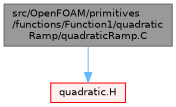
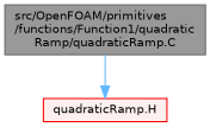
  digraph {
    node [fontname=Helvetica fontsize=10 shape=box style=filled]
    n1 [color=gray40 fillcolor=grey60 fontcolor=black height=0.2 label="src/OpenFOAM/primitives\l/functions/Function1/quadratic\lRamp/quadraticRamp.C" width=0.4]
-   n2 [color=red fillcolor="#FFF0F0" height=0.2 label="quadratic.H" width=0.4]
+   n2 [color=red fillcolor="#FFF0F0" height=0.2 label="quadraticRamp.H" width=0.4]
    n1 -> n2 [color=steelblue1 fontname=Helvetica fontsize=10 labelfontname=Helvetica labelfontsize=10 style=solid]
  }
